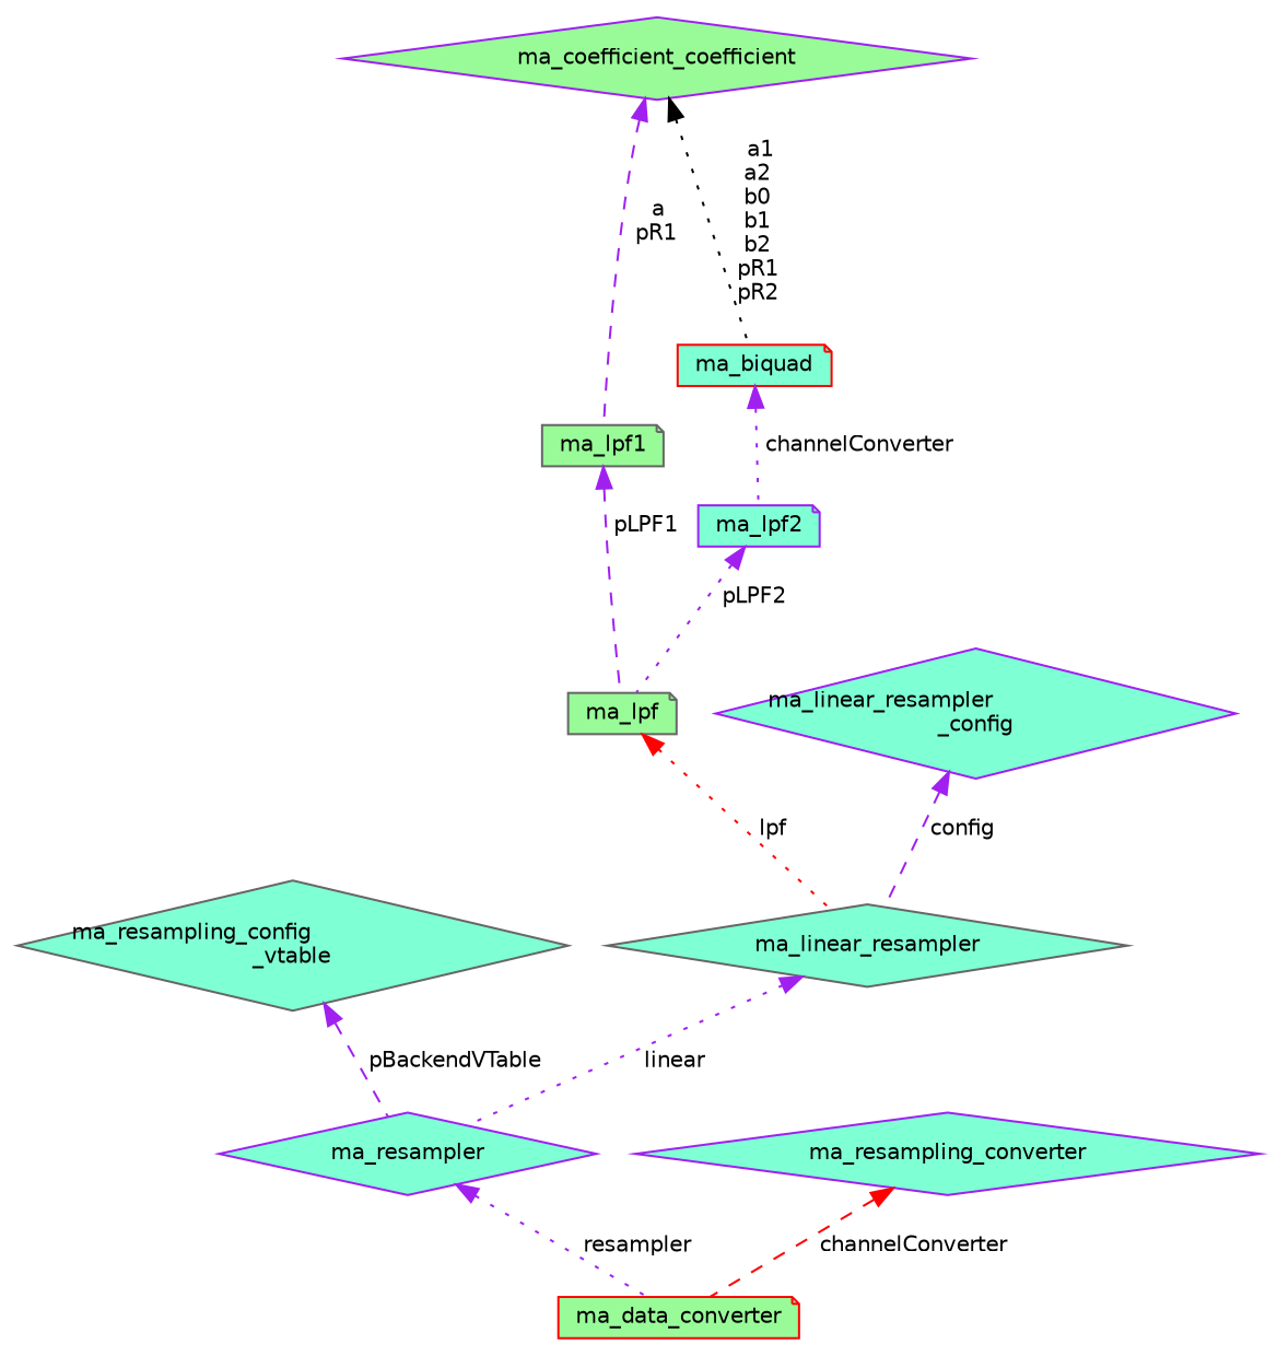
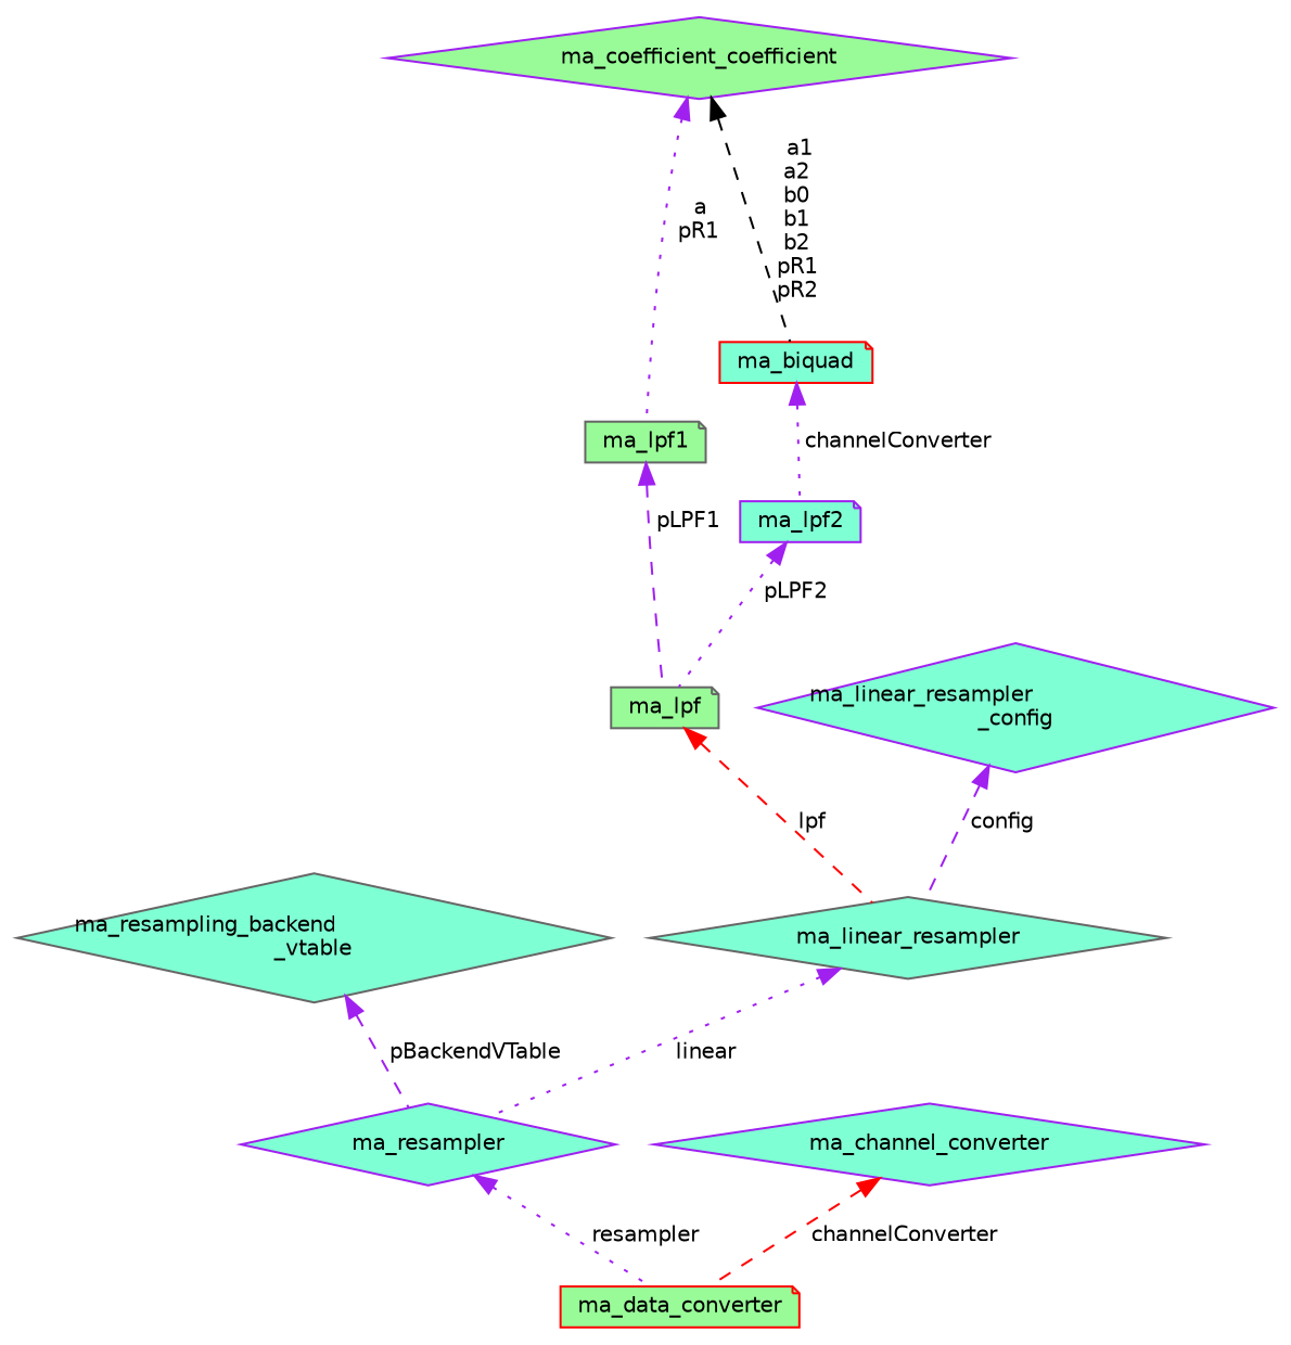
  digraph {
    node [color=purple fillcolor=aquamarine fontname=Helvetica fontsize=10 shape=diamond style=filled]
    edge [color=purple dir=back fontname=Helvetica fontsize=10 labelfontname=Helvetica labelfontsize=10 style=dotted]
    n1 [color=red fillcolor=palegreen fontcolor=black height=0.2 label=ma_data_converter shape=note width=0.4]
    n2 [height=0.2 label=ma_resampler width=0.4]
-   n3 [color=gray40 height=0.2 label="ma_resampling_config\l_vtable" width=0.4]
+   n3 [color=gray40 height=0.2 label="ma_resampling_backend\l_vtable" width=0.4]
    n4 [color=gray40 height=0.2 label=ma_linear_resampler width=0.4]
    n5 [color=gray40 fillcolor=palegreen height=0.2 label=ma_lpf shape=note width=0.4]
    n6 [color=gray40 fillcolor=palegreen height=0.2 label=ma_lpf1 shape=note width=0.4]
    n7 [fillcolor=palegreen height=0.2 label=ma_coefficient_coefficient width=0.4]
    n8 [color=red height=0.2 label=ma_biquad shape=note width=0.4]
    n9 [height=0.2 label=ma_lpf2 shape=note width=0.4]
    n10 [height=0.2 label="ma_linear_resampler\l_config" width=0.4]
-   n11 [height=0.2 label=ma_resampling_converter width=0.4]
+   n11 [height=0.2 label=ma_channel_converter width=0.4]
    n2 -> n1 [label=" resampler"]
    n3 -> n2 [label=" pBackendVTable" style=dashed]
    n4 -> n2 [label=" linear"]
-   n5 -> n4 [color=red label=" lpf"]
+   n5 -> n4 [color=red label=" lpf" style=dashed]
    n6 -> n5 [label=" pLPF1" style=dashed]
-   n7 -> n6 [label=" a\npR1" style=dashed]
-   n7 -> n8 [color=black label=" a1\na2\nb0\nb1\nb2\npR1\npR2"]
+   n7 -> n6 [label=" a\npR1"]
+   n7 -> n8 [color=black label=" a1\na2\nb0\nb1\nb2\npR1\npR2" style=dashed]
    n8 -> n9 [label=" channelConverter"]
    n9 -> n5 [label=" pLPF2"]
    n10 -> n4 [label=" config" style=dashed]
    n11 -> n1 [color=red label=" channelConverter" style=dashed]
  }
